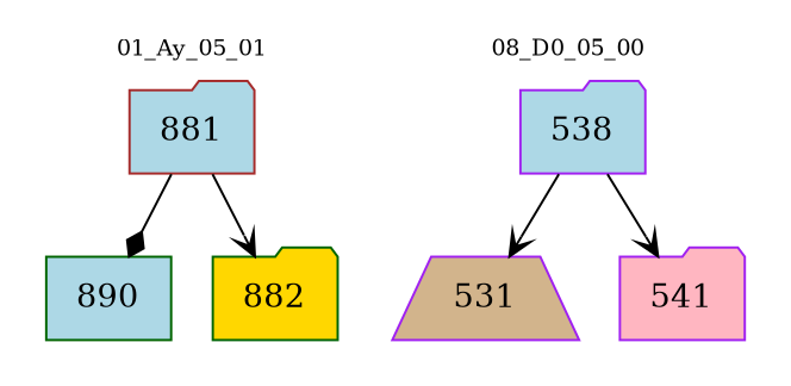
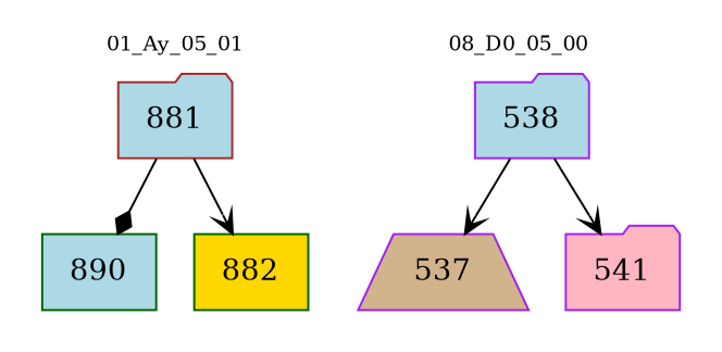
  digraph {
    node [color=purple fillcolor=lightblue shape=folder style=filled]
    edge [arrowhead=vee color=black]
    n1 [color=brown label=881]
    n2 [color=darkgreen label=890 shape=box]
-   n3 [color=darkgreen fillcolor=gold label=882]
+   n3 [color=darkgreen fillcolor=gold label=882 shape=box]
    n4 [label=538]
-   n5 [fillcolor=tan label=531 shape=trapezium]
+   n5 [fillcolor=tan label=537 shape=trapezium]
    n6 [fillcolor=lightpink label=541]
    subgraph cluster_1 {
      color=white
      fontsize=10
      label="01_Ay_05_01"
      n1
      n2
      n3
    }
    subgraph cluster_2 {
      color=white
      fontsize=10
      label="08_D0_05_00"
      n4
      n5
      n6
    }
    n1 -> n2 [arrowhead=diamond]
    n1 -> n3
    n4 -> n5
    n4 -> n6
  }
